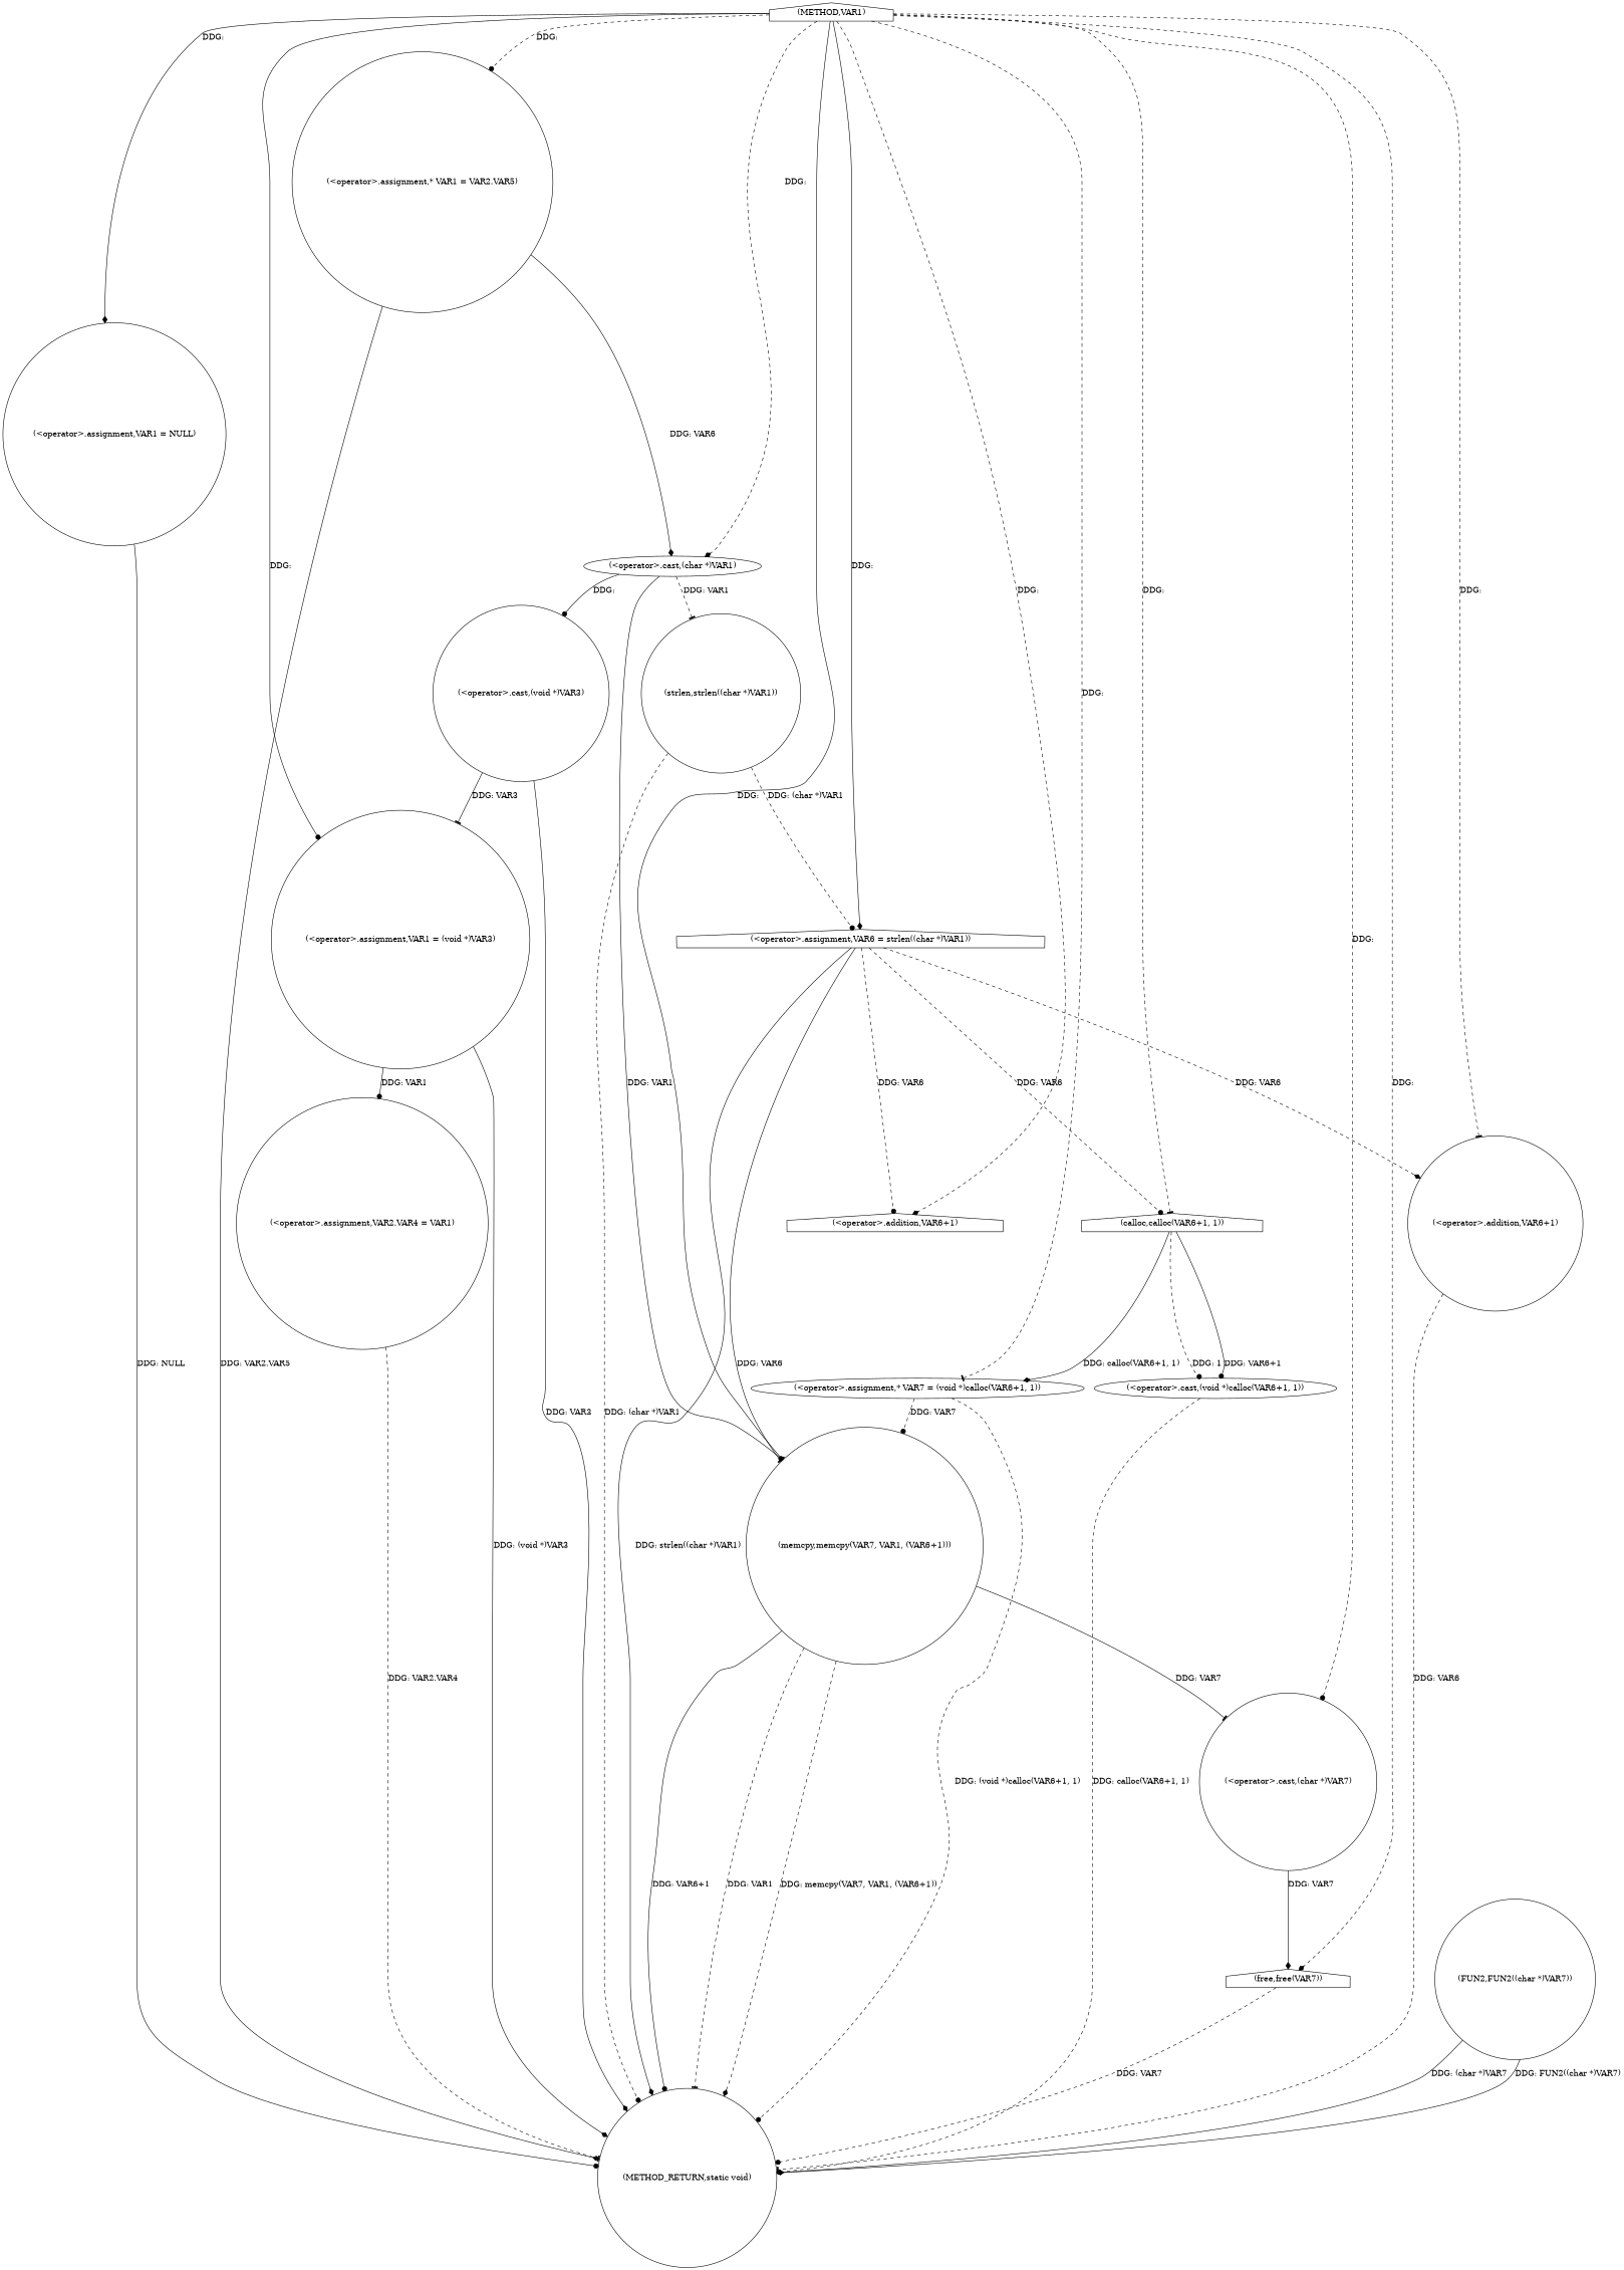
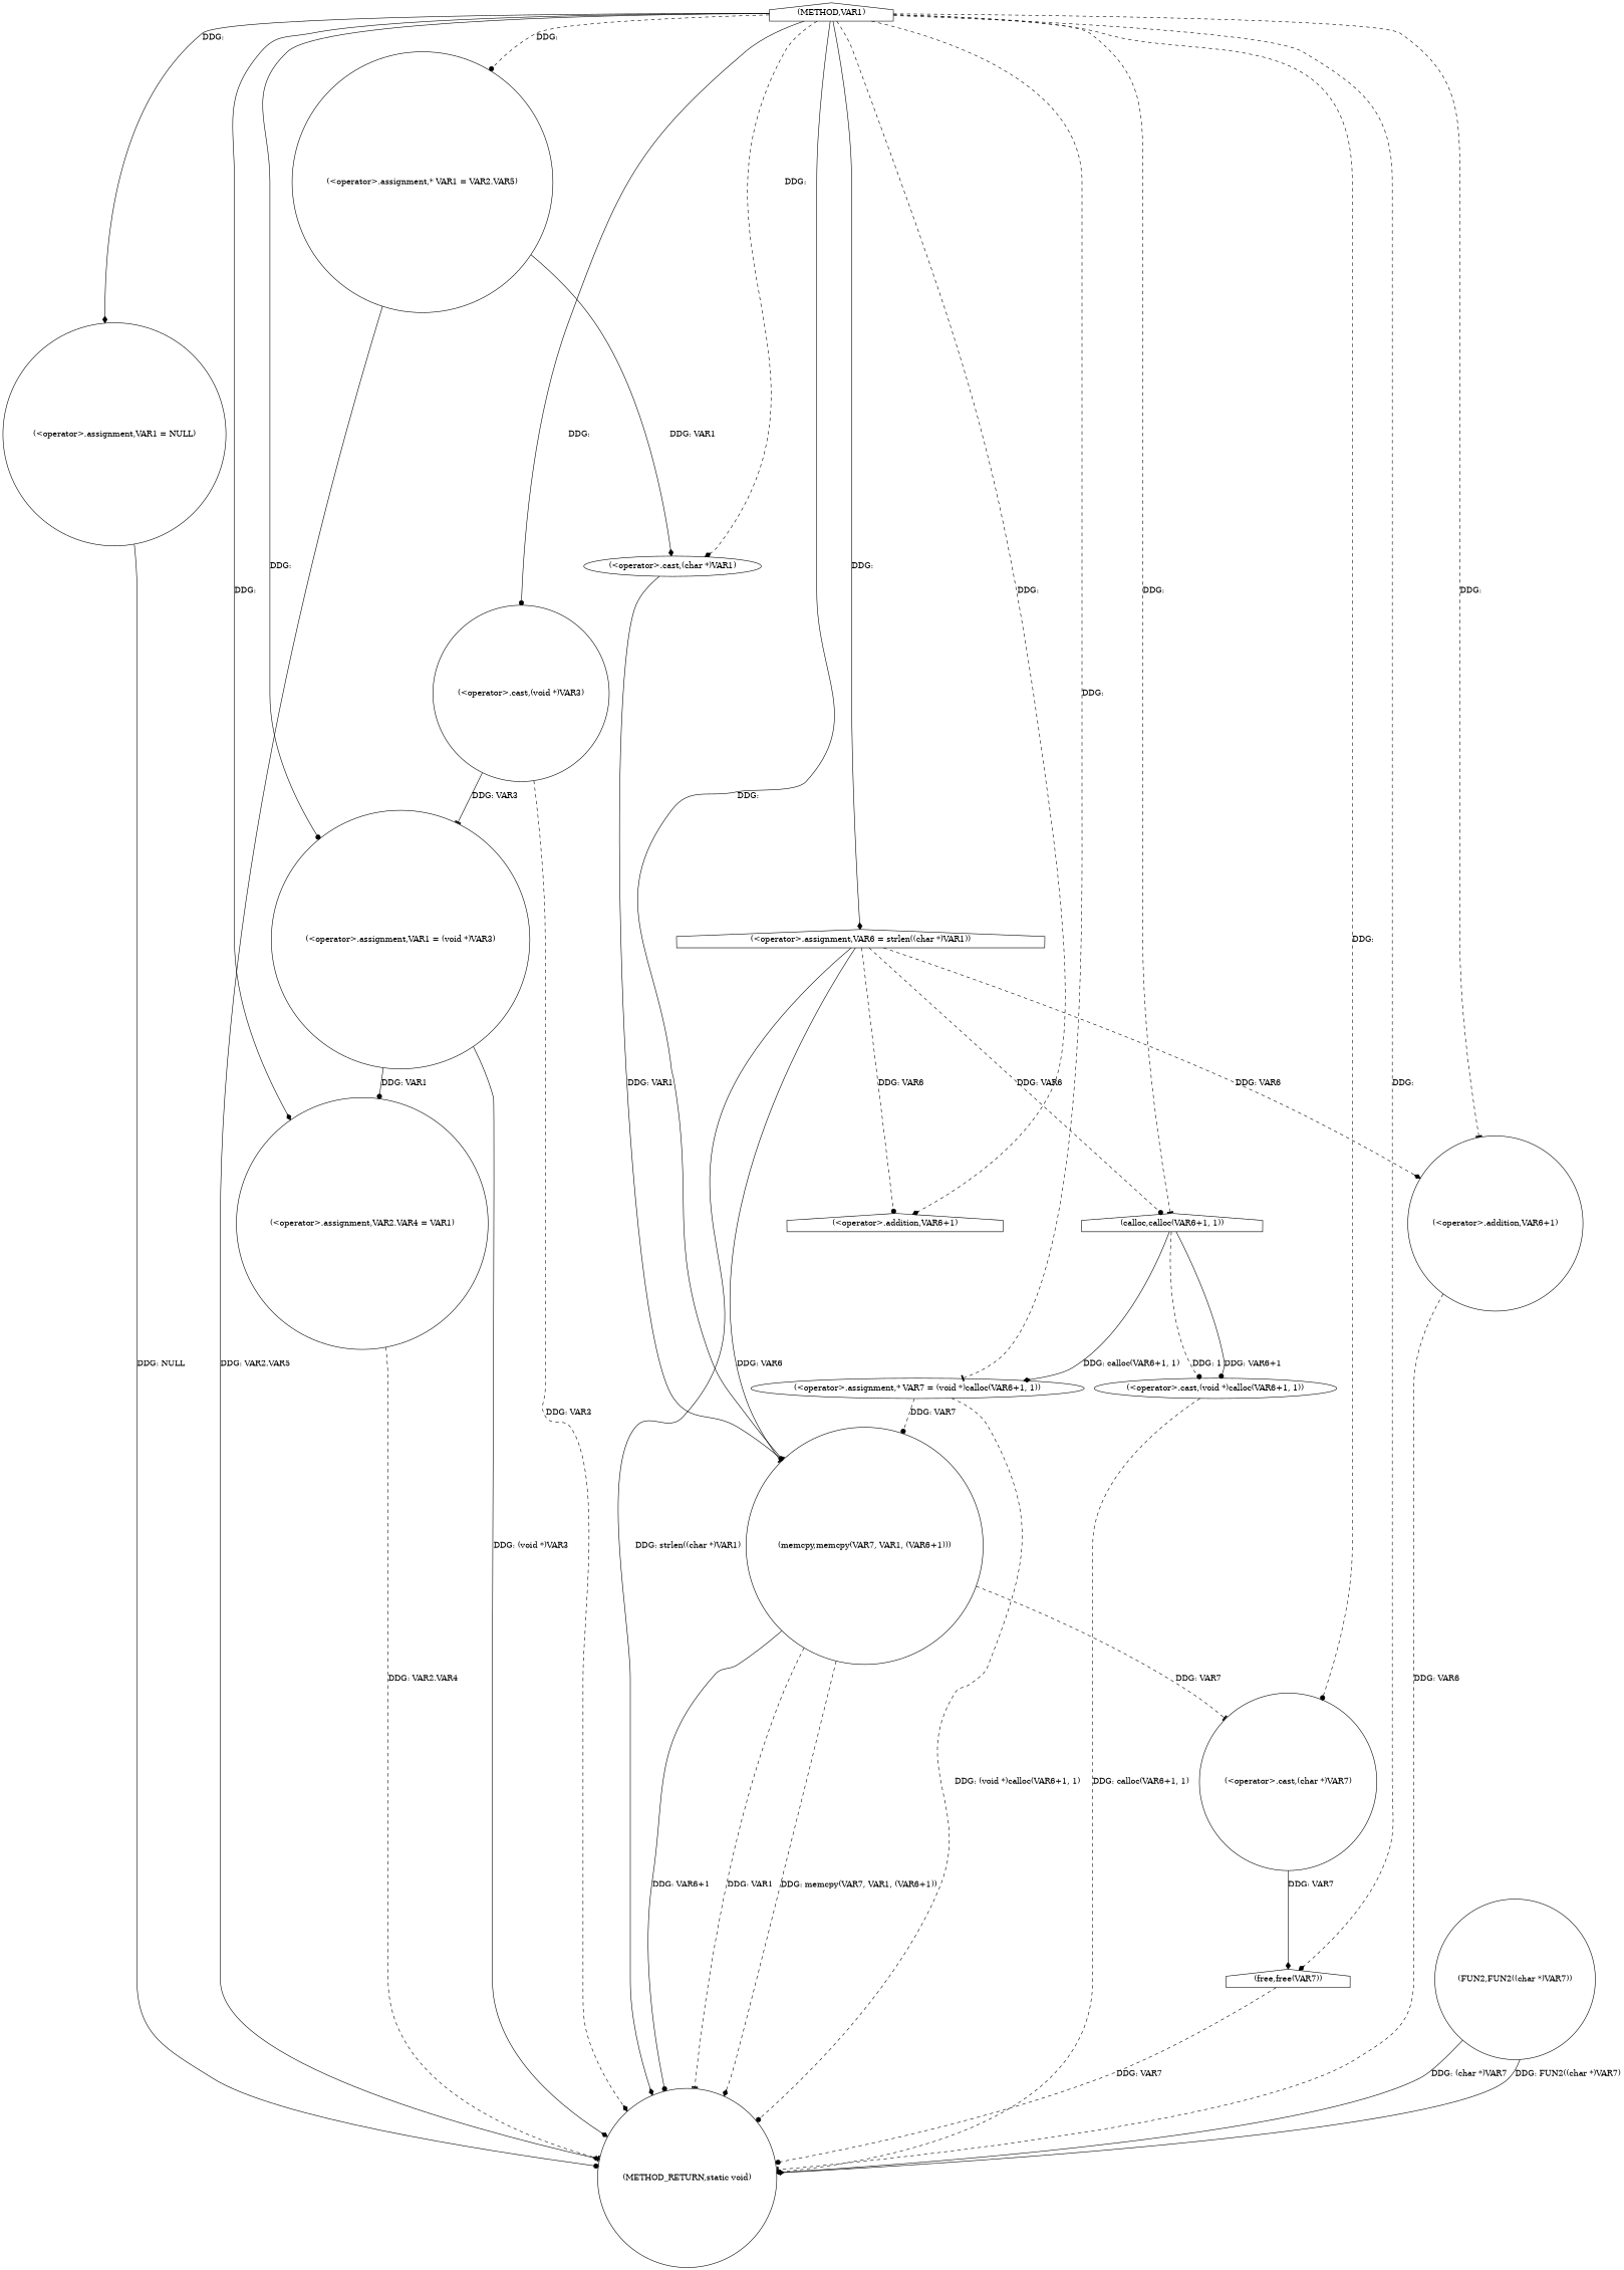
  digraph {
    node [shape=circle]
    edge [arrowhead=dot style=solid]
    n1 [label="(METHOD,VAR1)" shape=house]
    n2 [label="(<operator>.assignment,VAR1 = NULL)"]
    n3 [label="(<operator>.assignment,VAR1 = (void *)VAR3)"]
    n4 [label="(<operator>.cast,(void *)VAR3)"]
    n5 [label="(<operator>.assignment,VAR2.VAR4 = VAR1)"]
    n6 [label="(<operator>.assignment,* VAR1 = VAR2.VAR5)"]
    n7 [label="(<operator>.assignment,VAR6 = strlen((char *)VAR1))" shape=house]
    n8 [label="(<operator>.cast,(char *)VAR1)" shape=ellipse]
    n9 [label="(<operator>.assignment,* VAR7 = (void *)calloc(VAR6+1, 1))" shape=ellipse]
    n10 [label="(calloc,calloc(VAR6+1, 1))" shape=house]
    n11 [label="(<operator>.addition,VAR6+1)" shape=house]
    n12 [label="(memcpy,memcpy(VAR7, VAR1, (VAR6+1)))"]
    n13 [label="(<operator>.addition,VAR6+1)"]
    n14 [label="(<operator>.cast,(char *)VAR7)"]
    n15 [label="(free,free(VAR7))" shape=house]
    n16 [label="(METHOD_RETURN,static void)"]
-   n17 [label="(strlen,strlen((char *)VAR1))"]
    n18 [label="(<operator>.cast,(void *)calloc(VAR6+1, 1))" shape=ellipse]
    n19 [label="(FUN2,FUN2((char *)VAR7))"]
    n1 -> n2 [arrowhead=diamond label="DDG: "]
    n1 -> n3 [label="DDG: "]
-   n8 -> n4 [label="DDG: "]
+   n1 -> n4 [label="DDG: "]
+   n1 -> n5 [arrowhead=diamond label="DDG: "]
    n1 -> n6 [label="DDG: " style=dashed]
    n1 -> n7 [arrowhead=diamond label="DDG: "]
    n1 -> n8 [arrowhead=diamond label="DDG: " style=dashed]
    n1 -> n9 [arrowhead=tee label="DDG: " style=dashed]
    n1 -> n10 [arrowhead=tee label="DDG: " style=dashed]
    n1 -> n11 [arrowhead=diamond label="DDG: " style=dashed]
    n1 -> n12 [arrowhead=tee label="DDG: "]
    n1 -> n13 [arrowhead=tee label="DDG: " style=dashed]
    n1 -> n14 [label="DDG: " style=dashed]
    n1 -> n15 [arrowhead=diamond label="DDG: " style=dashed]
    n2 -> n16 [label="DDG: NULL"]
    n3 -> n5 [label="DDG: VAR1"]
    n3 -> n16 [arrowhead=diamond label="DDG: (void *)VAR3"]
    n4 -> n3 [arrowhead=tee label="DDG: VAR3"]
-   n4 -> n16 [arrowhead=diamond label="DDG: VAR3"]
+   n4 -> n16 [arrowhead=diamond label="DDG: VAR3" style=dashed]
    n5 -> n16 [arrowhead=tee label="DDG: VAR2.VAR4" style=dashed]
-   n6 -> n8 [arrowhead=diamond label="DDG: VAR6"]
+   n6 -> n8 [arrowhead=diamond label="DDG: VAR1"]
    n6 -> n16 [arrowhead=diamond label="DDG: VAR2.VAR5"]
    n7 -> n10 [label="DDG: VAR6" style=dashed]
    n7 -> n11 [label="DDG: VAR6" style=dashed]
    n7 -> n12 [arrowhead=tee label="DDG: VAR6"]
    n7 -> n13 [arrowhead=diamond label="DDG: VAR6" style=dashed]
    n7 -> n16 [arrowhead=diamond label="DDG: strlen((char *)VAR1)"]
    n8 -> n12 [label="DDG: VAR1"]
-   n8 -> n17 [arrowhead=tee label="DDG: VAR1" style=dashed]
    n9 -> n12 [label="DDG: VAR7" style=dashed]
    n9 -> n16 [label="DDG: (void *)calloc(VAR6+1, 1)" style=dashed]
    n10 -> n9 [arrowhead=diamond label="DDG: calloc(VAR6+1, 1)"]
    n10 -> n18 [label="DDG: VAR6+1"]
    n10 -> n18 [label="DDG: 1" style=dashed]
-   n12 -> n14 [arrowhead=tee label="DDG: VAR7"]
+   n12 -> n14 [arrowhead=tee label="DDG: VAR7" style=dashed]
    n12 -> n16 [arrowhead=diamond label="DDG: memcpy(VAR7, VAR1, (VAR6+1))" style=dashed]
    n12 -> n16 [label="DDG: VAR6+1"]
    n12 -> n16 [arrowhead=tee label="DDG: VAR1" style=dashed]
    n13 -> n16 [arrowhead=tee label="DDG: VAR6" style=dashed]
    n14 -> n15 [arrowhead=diamond label="DDG: VAR7"]
    n15 -> n16 [label="DDG: VAR7" style=dashed]
-   n17 -> n7 [label="DDG: (char *)VAR1" style=dashed]
-   n17 -> n16 [label="DDG: (char *)VAR1" style=dashed]
    n18 -> n16 [label="DDG: calloc(VAR6+1, 1)" style=dashed]
    n19 -> n16 [arrowhead=diamond label="DDG: (char *)VAR7"]
    n19 -> n16 [arrowhead=diamond label="DDG: FUN2((char *)VAR7)"]
  }
